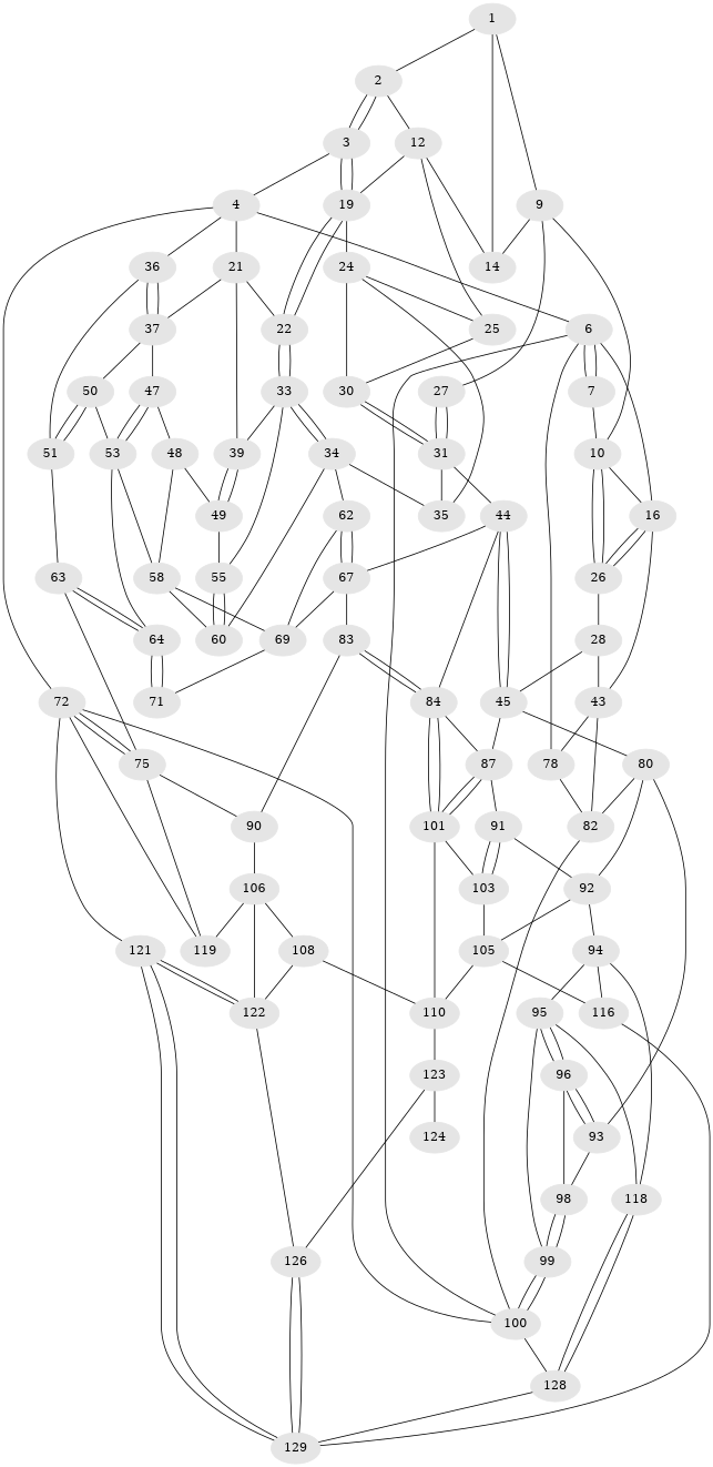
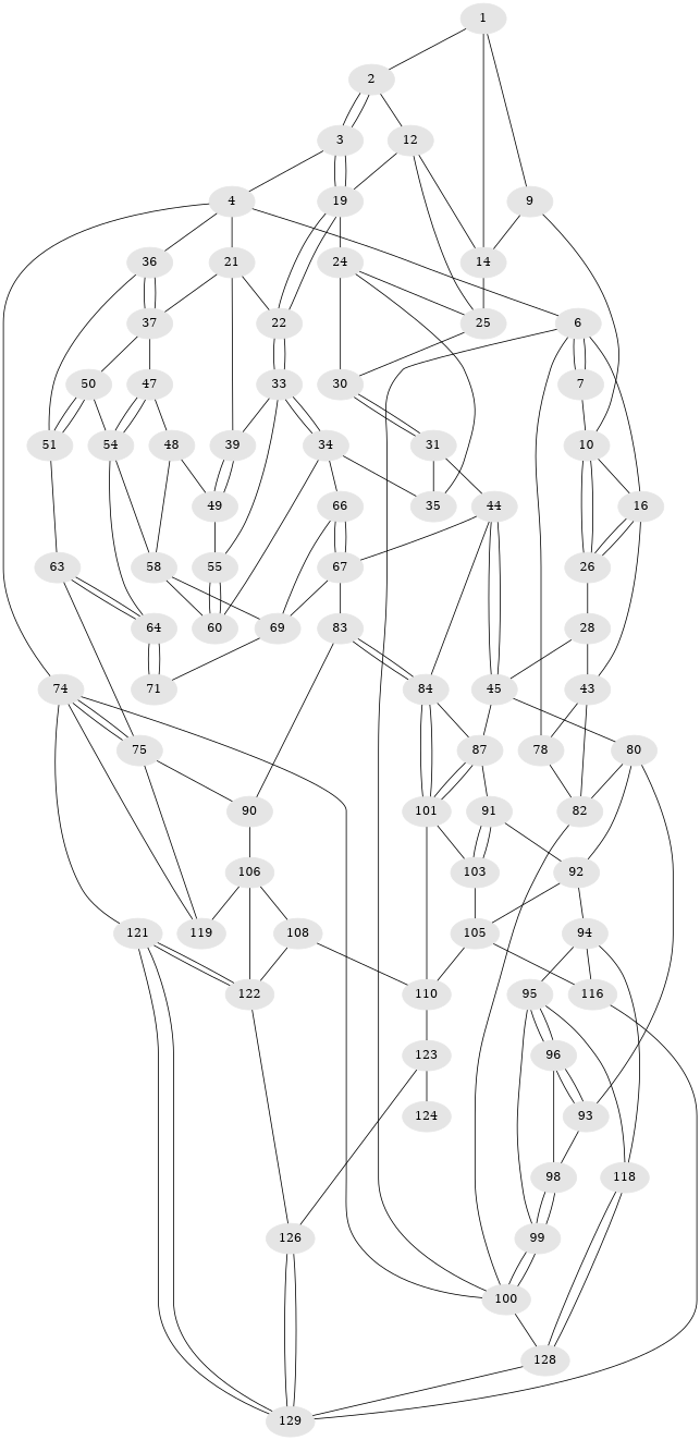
  graph {
    node [color=gray90 style=filled]
    1 [super="+8"]
    2
    9 [super="+23"]
    14 [super="+15"]
    3
    12 [super="+13"]
    10 [super="+11"]
-   27
    25 [super="+29"]
    4 [super="+5"]
    19 [super="+20"]
    6 [super="+18"]
    21 [super="+38"]
    36
-   74 [super="+120" label=72]
+   74 [super="+120"]
    22
    24 [super="+32"]
    7
    16 [super="+17"]
    78
    100 [super="+104"]
    37 [super="+46"]
    39
    51 [super="+62"]
    75 [super="+76"]
    119
    121
    26
    43 [super="+77"]
    82 [super="+89"]
    128
    31 [super="+41"]
    28 [super="+42"]
    30
    33 [super="+40"]
    35
    47
    50 [super="+52"]
    49 [super="+54"]
    34 [super="+61"]
    55
    45 [super="+79"]
    44 [super="+68"]
    80 [super="+81"]
    87 [super="+88"]
    67 [super="+73"]
    84 [super="+85"]
    60
-   66 [label=62]
+   66
    69 [super="+70"]
    63
    48 [super="+56"]
-   53 [super="+57"]
+   53 [super="+57" label=54]
    83 [super="+86"]
    101 [super="+102"]
    92 [super="+93"]
    n57 [label=93]
    91
    58 [super="+59"]
    64 [super="+65"]
    71 [super="+72"]
    90
    122 [super="+125"]
    129 [super="+130"]
    106 [super="+107"]
    94 [super="+117"]
    105 [super="+115"]
    98 [super="+111"]
    103
    110 [super="+114"]
    108 [super="+109"]
    95 [super="+113"]
    116
    118
    96
    99 [super="+112"]
    123 [super="+127"]
    126
    124
    1 -- 2
    1 -- 9
    1 -- 14
    2 -- 3
    2 -- 3
    2 -- 12
    9 -- 14
    9 -- 10
-   9 -- 27
+   14 -- 25
    3 -- 4
    3 -- 19
    3 -- 19
    12 -- 14
    12 -- 25
    12 -- 19
    10 -- 16
    10 -- 26
    10 -- 26
-   27 -- 31
-   27 -- 31
    25 -- 30
    4 -- 6
    4 -- 21
    4 -- 36
    4 -- 74
    19 -- 22
    19 -- 22
    19 -- 24
    6 -- 7
    6 -- 7
    6 -- 16
    6 -- 78
    6 -- 100
    21 -- 22
    21 -- 37
    21 -- 39
    36 -- 37
    36 -- 37
    36 -- 51
    74 -- 100
    74 -- 75
    74 -- 75
    74 -- 119
    74 -- 121
    22 -- 33
    22 -- 33
    24 -- 25
    24 -- 30
    24 -- 35
    7 -- 10
    16 -- 26
    16 -- 26
    16 -- 43
    78 -- 82
    100 -- 128
    37 -- 47
    37 -- 50
    39 -- 49
    39 -- 49
    51 -- 63
    75 -- 119
    75 -- 90
    121 -- 122
    121 -- 122
    121 -- 129
    121 -- 129
    26 -- 28
    43 -- 78
    43 -- 82
    82 -- 100
    128 -- 129
    31 -- 35
    31 -- 44
    28 -- 43
    28 -- 45
    30 -- 31
    30 -- 31
    33 -- 39
    33 -- 34
    33 -- 34
    33 -- 55
    47 -- 48
    47 -- 53
    47 -- 53
    50 -- 51 [weight=2]
    50 -- 51
    50 -- 53
    49 -- 55
    34 -- 35
    34 -- 60
    34 -- 66
    55 -- 60
    55 -- 60
    45 -- 80
    45 -- 87
    44 -- 45
    44 -- 45
    44 -- 67
    44 -- 84
    80 -- 82
    80 -- 92
    80 -- n57
    87 -- 101
    87 -- 101
    87 -- 91
    67 -- 69
    67 -- 83
    84 -- 87
    84 -- 101
    84 -- 101
    66 -- 67
    66 -- 67
    66 -- 69
    69 -- 71
    63 -- 75
    63 -- 64
    63 -- 64
    48 -- 49 [weight=2]
    48 -- 58
    53 -- 58
    53 -- 64
    83 -- 84
    83 -- 84
    83 -- 90
    101 -- 103
    101 -- 110
    92 -- 94
    92 -- 105
    n57 -- 98
    91 -- 92
    91 -- 103
    91 -- 103
    58 -- 60
    58 -- 69
    64 -- 71 [weight=2]
    64 -- 71
    90 -- 106
    122 -- 126
    106 -- 119
    106 -- 122
    106 -- 108
    94 -- 95
    94 -- 116
    94 -- 118
    105 -- 110
    105 -- 116
    98 -- 99 [weight=2]
    98 -- 99
    103 -- 105
    110 -- 123
    108 -- 122
    108 -- 110
    95 -- 118
    95 -- 96
    95 -- 96
    95 -- 99
    116 -- 129
    118 -- 128
    118 -- 128
    96 -- n57
    96 -- n57
    96 -- 98
    99 -- 100
    99 -- 100
    123 -- 126
    123 -- 124 [weight=2]
    126 -- 129
    126 -- 129
  }
